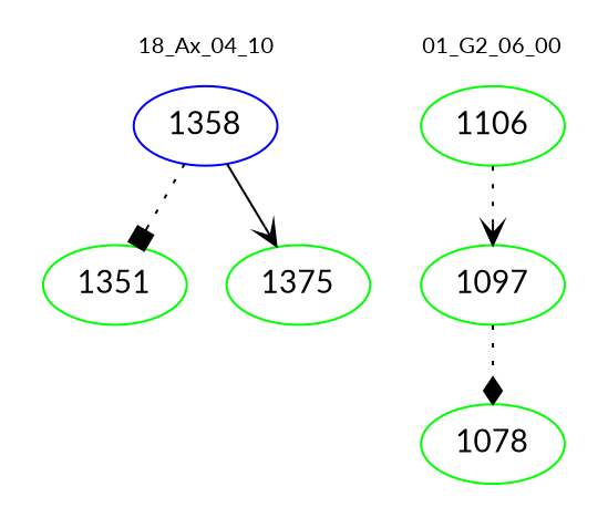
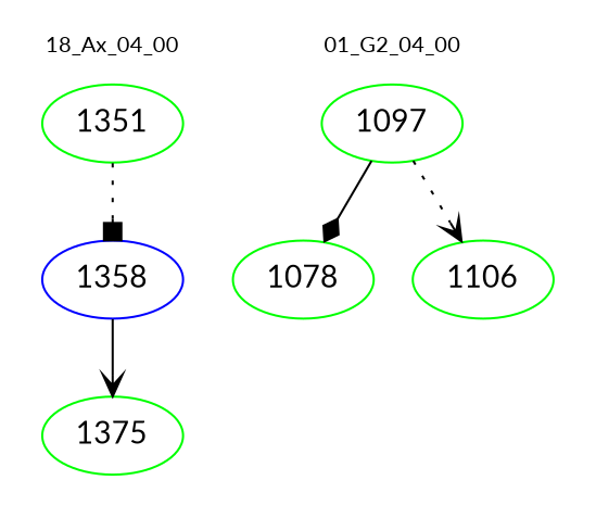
  digraph {
    fontname=Lato
    node [color=green fontname=Lato]
    edge [arrowhead=vee color=black fontname=Lato style=dotted]
    n1 [color=blue label=1358]
    n2 [label=1351]
    n3 [label=1375]
    n4 [label=1097]
    n5 [label=1078]
    n6 [label=1106]
    subgraph cluster_1 {
      color=white
      fontsize=10
-     label="18_Ax_04_10"
+     label="18_Ax_04_00"
      n1
      n2
      n3
    }
    subgraph cluster_2 {
      color=white
      fontsize=10
-     label="01_G2_06_00"
+     label="01_G2_04_00"
      n4
      n5
      n6
    }
-   n1 -> n2 [arrowhead=box]
+   n2 -> n1 [arrowhead=box]
    n1 -> n3 [style=solid]
-   n4 -> n5 [arrowhead=diamond]
-   n6 -> n4
+   n4 -> n5 [arrowhead=diamond style=solid]
+   n4 -> n6
  }
